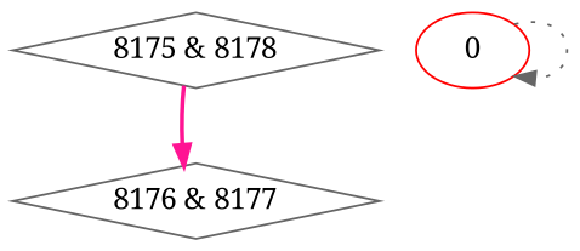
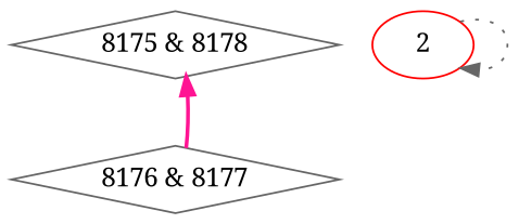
  digraph {
    fontname="Noto Serif"
    node [color=gray40 fontname="Noto Serif" shape=diamond]
    edge [fontname="Noto Serif"]
    n1 [label="8175 & 8178"]
    n2 [label="8176 & 8177"]
-   2 [color=red label=0 shape=""]
-   n1 -> n2 [color=deeppink style=bold]
+   2 [color=red shape=""]
+   n2 -> n1 [color=deeppink style=bold]
    2 -> 2 [color=gray40 style=dotted]
  }
